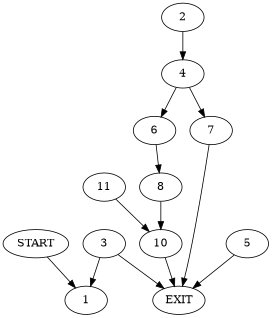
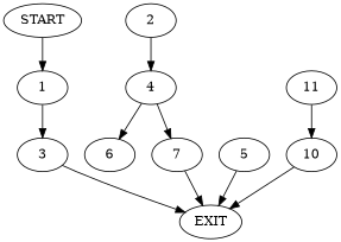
  digraph {
    n1 [label=START]
    1
    3
    n4 [label=EXIT]
    2
    4
    6
    7
    5
-   8
    10
    11
    n1 -> 1
-   3 -> 1
+   1 -> 3
    3 -> n4
    2 -> 4
    4 -> 6
    4 -> 7
-   6 -> 8
    7 -> n4
    5 -> n4
-   8 -> 10
    10 -> n4
    11 -> 10
  }
